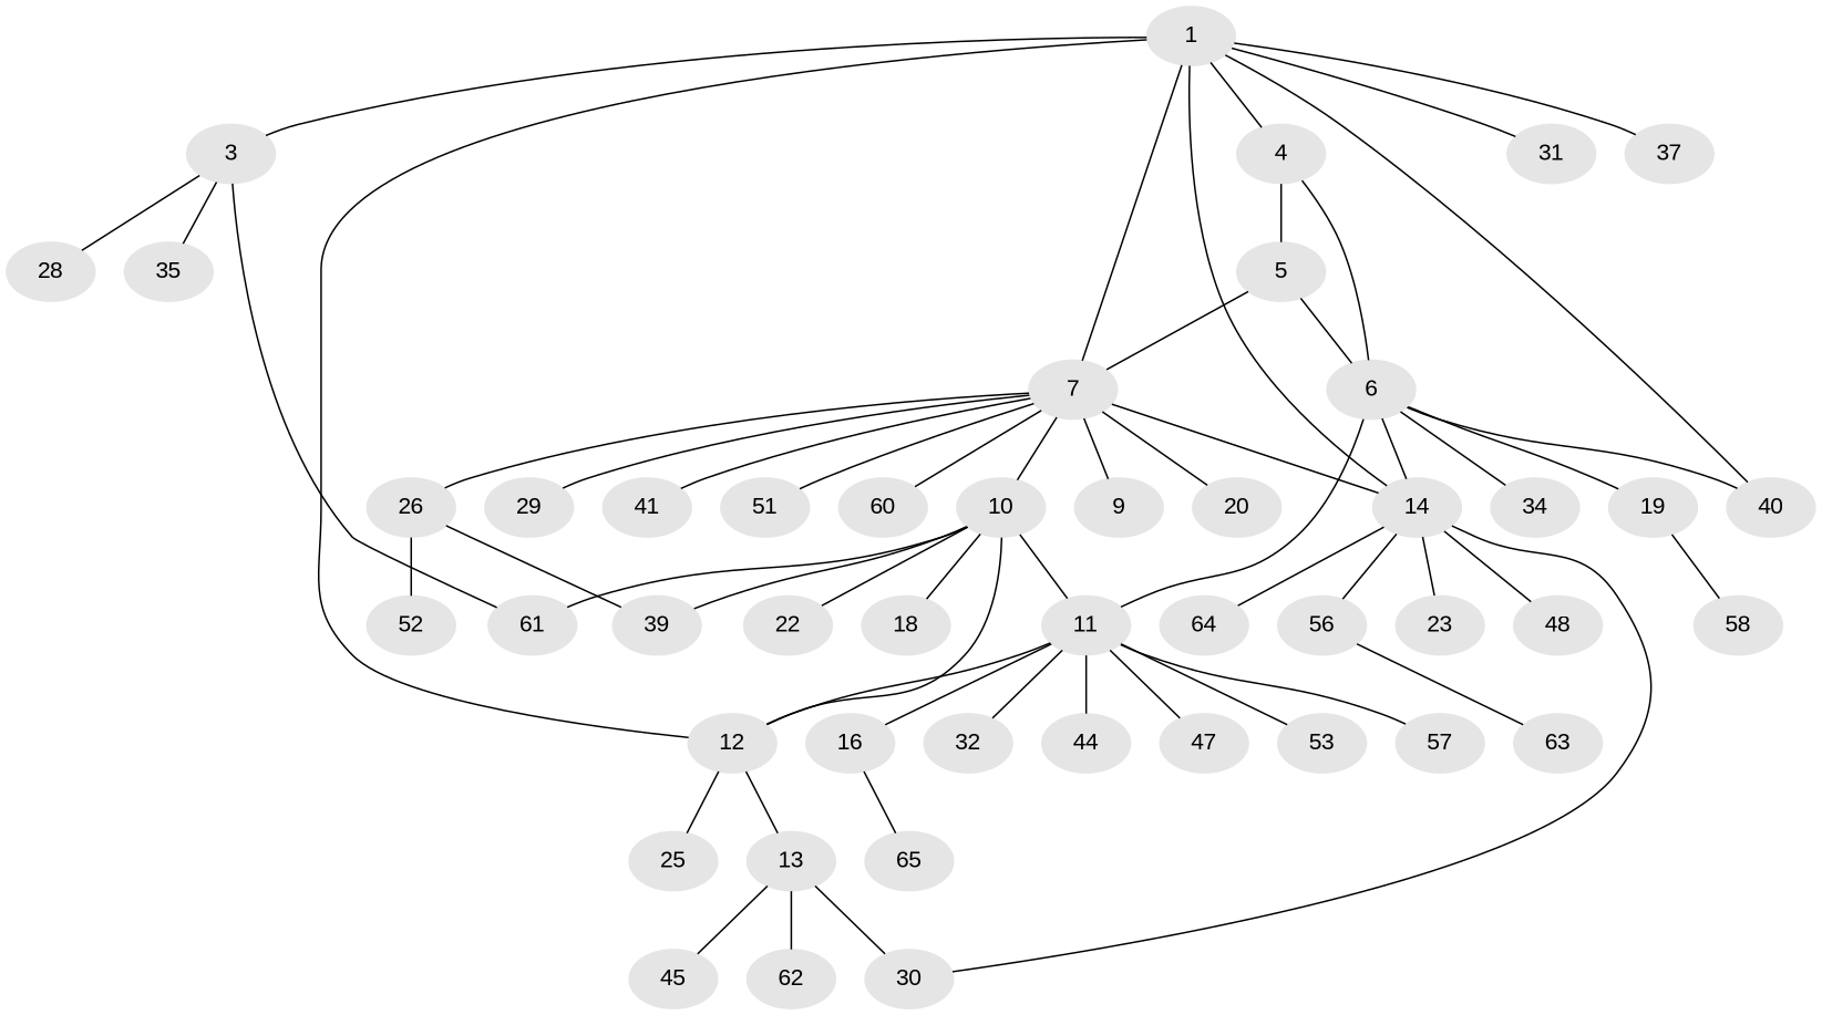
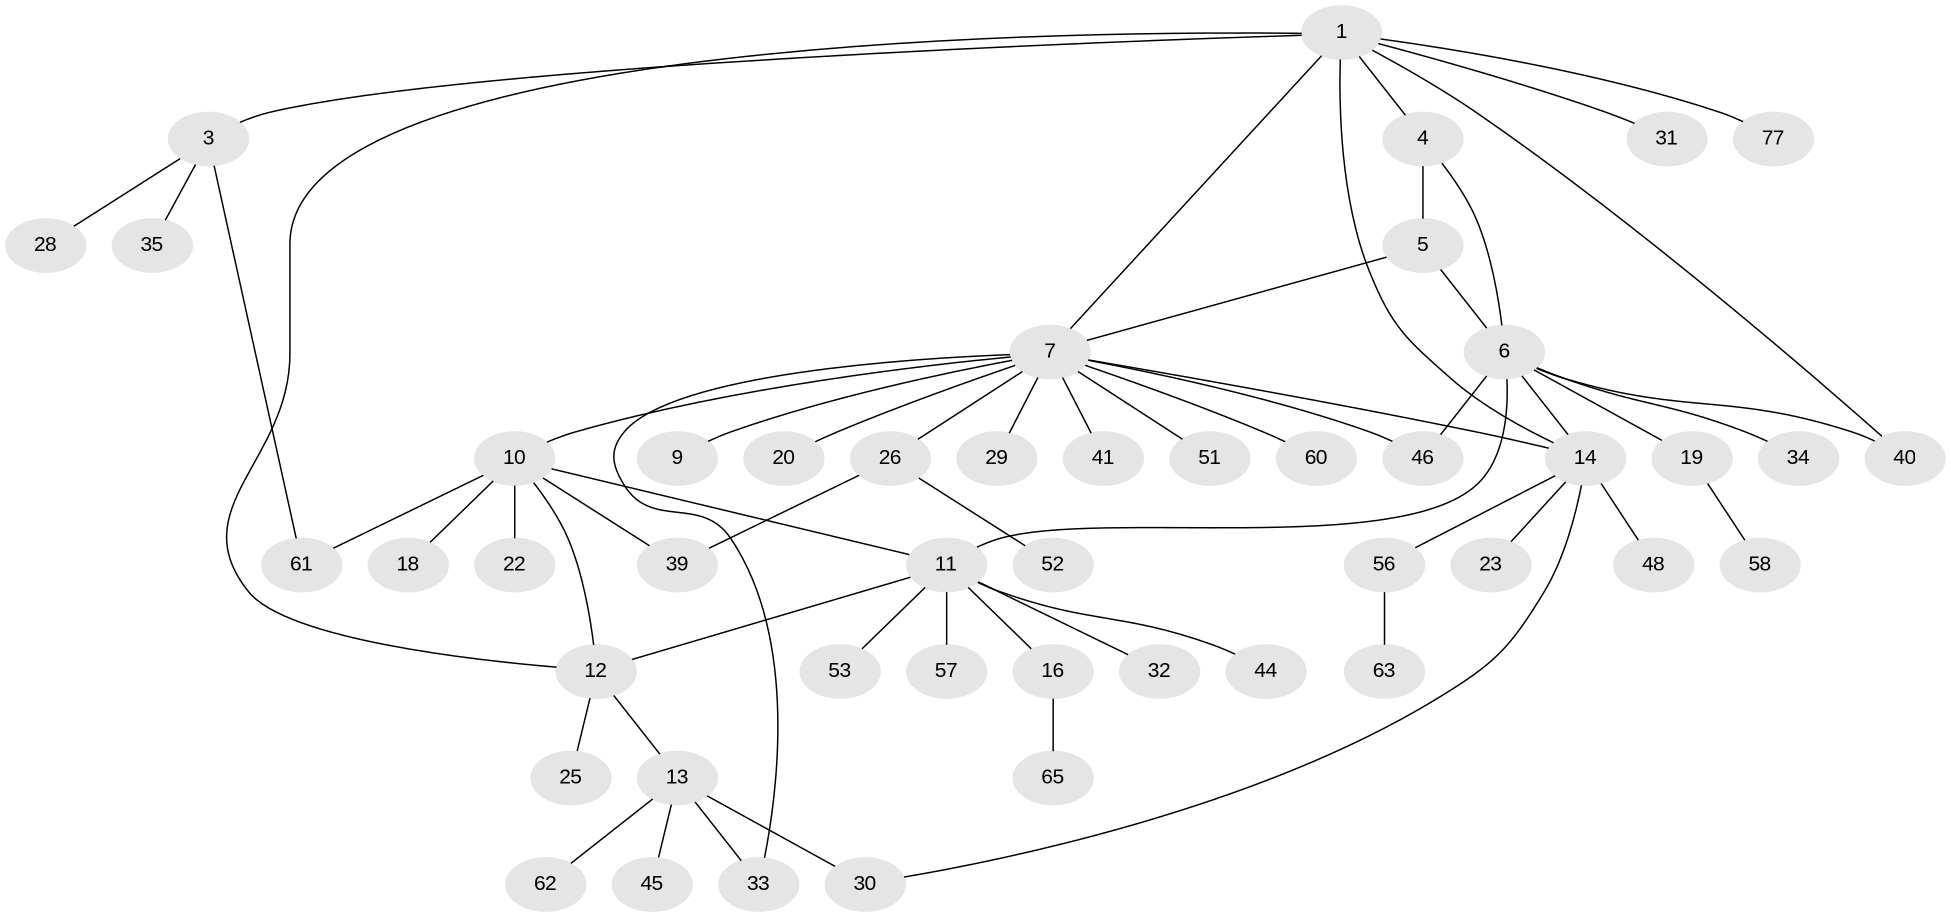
  graph {
    fontname="Liberation Sans"
    node [color=gray90 fontname="Liberation Sans" style=filled]
    edge [fontname="Liberation Sans"]
    1 [super="+2"]
    3 [super="+27"]
    4 [super="+36"]
    7 [super="+8"]
    12
    14 [super="+15"]
    31
-   37 [super="+50"]
+   37 [super="+50" label=77]
    40
    28
    35
    61
    5
    6 [super="+43"]
+   46
    9
    10 [super="+17"]
    20
    26
    29
+   33
    41 [super="+55"]
    51
    60
    13 [super="+21"]
    25
    23
    30
    48
    56 [super="+59"]
-   64
    11 [super="+24"]
    19 [super="+54"]
    34
    16 [super="+42"]
    32
    44
-   47
    53
    57
    58
    18 [super="+49"]
    22
    39
    52
    65
    45
    62
    63
    1 -- 3 [weight=2]
    1 -- 4
    1 -- 7
    1 -- 12
    1 -- 14
    1 -- 31
    1 -- 37
    1 -- 40
    3 -- 28
    3 -- 35
    3 -- 61
    4 -- 5
    4 -- 6
    7 -- 14
+   7 -- 46
    7 -- 9 [weight=2]
    7 -- 10
    7 -- 20
    7 -- 26
    7 -- 29
+   7 -- 33
    7 -- 41
    7 -- 51
    7 -- 60
    12 -- 13
    12 -- 25
    14 -- 23
    14 -- 30
    14 -- 48
    14 -- 56
-   14 -- 64
    5 -- 7
    5 -- 6
    6 -- 14
    6 -- 40
+   6 -- 46
    6 -- 11
    6 -- 19
    6 -- 34
    10 -- 12
    10 -- 61
    10 -- 11
    10 -- 18
    10 -- 22
    10 -- 39
    26 -- 39
    26 -- 52
+   13 -- 33
    13 -- 30 [weight=2]
    13 -- 45
    13 -- 62
    56 -- 63
    11 -- 12
    11 -- 16
    11 -- 32
    11 -- 44
-   11 -- 47
    11 -- 53
    11 -- 57
    19 -- 58
    16 -- 65
  }
